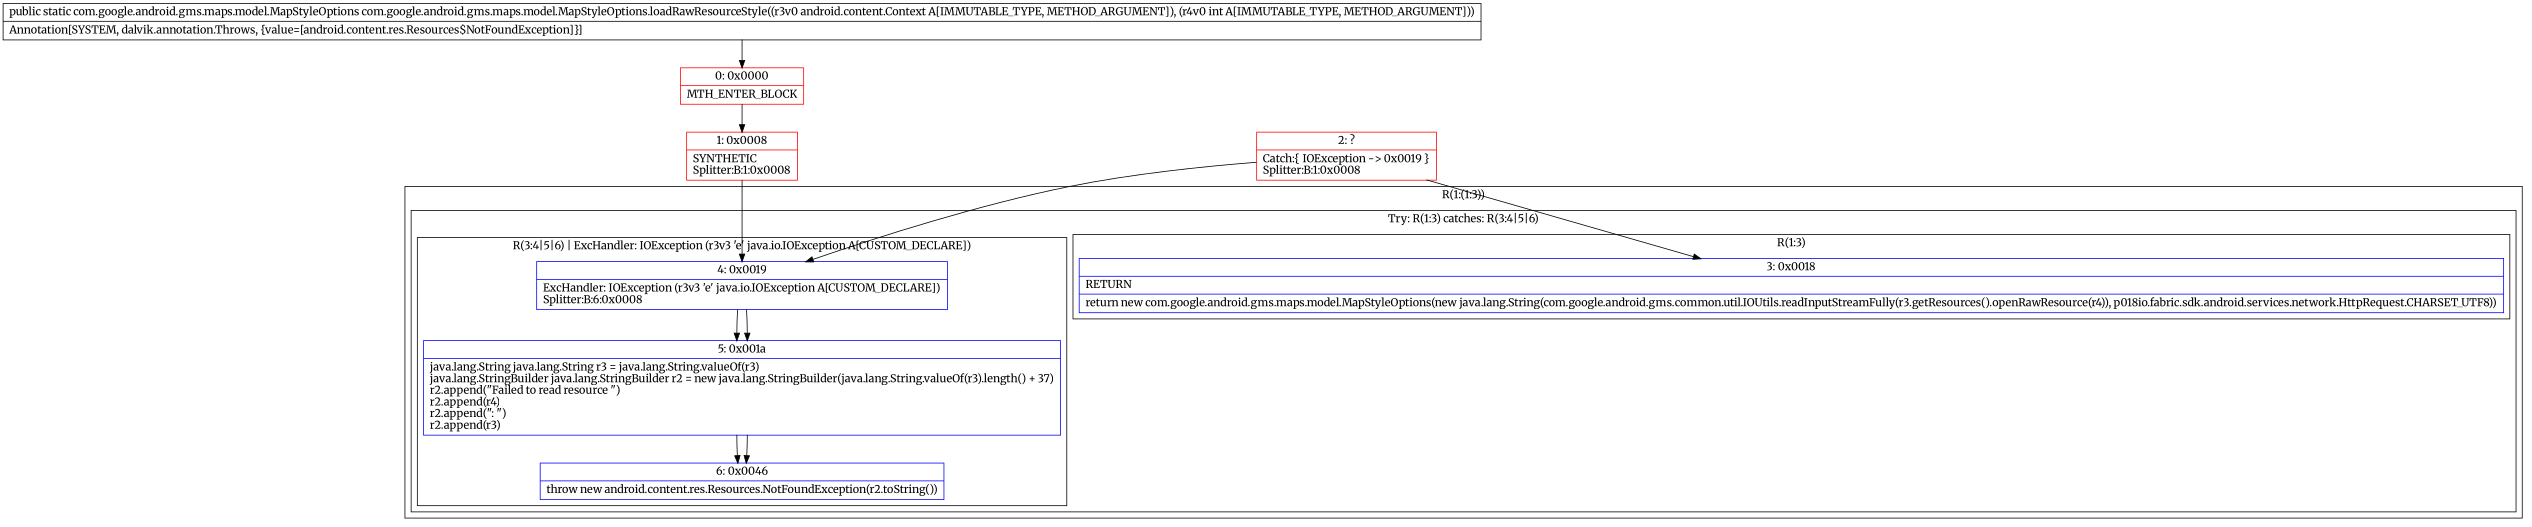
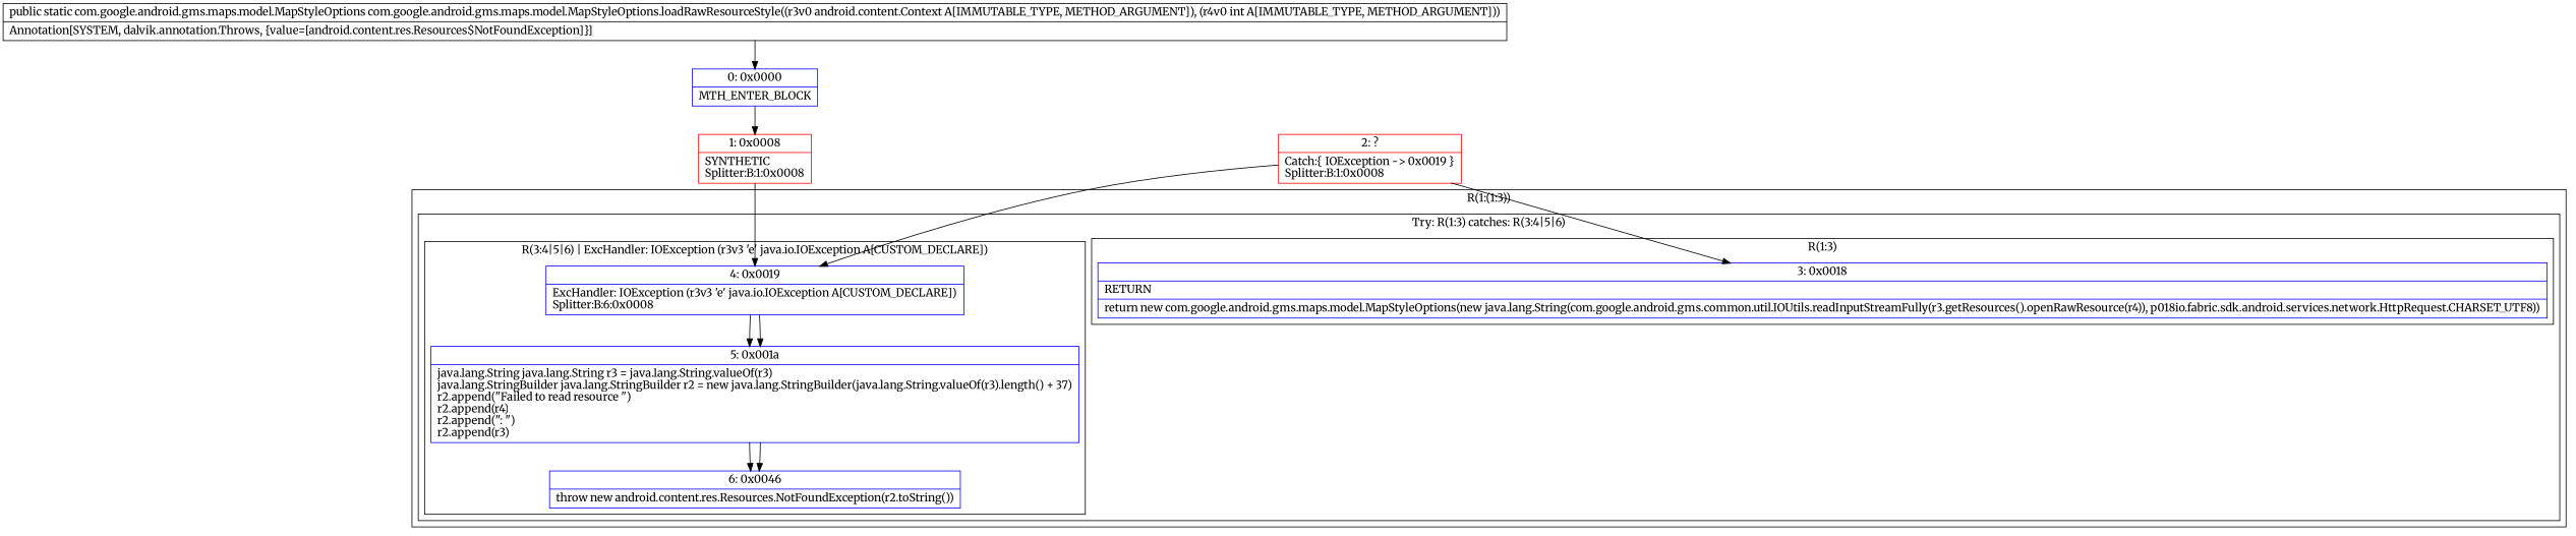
  digraph {
    fontname=Merriweather
    node [color=blue fontname=Merriweather shape=record]
    edge [fontname=Merriweather]
    n1 [label="{3\:\ 0x0018|RETURN\l|return new com.google.android.gms.maps.model.MapStyleOptions(new java.lang.String(com.google.android.gms.common.util.IOUtils.readInputStreamFully(r3.getResources().openRawResource(r4)), p018io.fabric.sdk.android.services.network.HttpRequest.CHARSET_UTF8))\l}"]
    n2 [label="{4\:\ 0x0019|ExcHandler: IOException (r3v3 'e' java.io.IOException A[CUSTOM_DECLARE])\lSplitter:B:6:0x0008\l}"]
    n3 [label="{5\:\ 0x001a|java.lang.String java.lang.String r3 = java.lang.String.valueOf(r3)\ljava.lang.StringBuilder java.lang.StringBuilder r2 = new java.lang.StringBuilder(java.lang.String.valueOf(r3).length() + 37)\lr2.append(\"Failed to read resource \")\lr2.append(r4)\lr2.append(\": \")\lr2.append(r3)\l}"]
    n4 [label="{6\:\ 0x0046|throw new android.content.res.Resources.NotFoundException(r2.toString())\l}"]
-   n5 [color=red label="{0\:\ 0x0000|MTH_ENTER_BLOCK\l}"]
+   n5 [label="{0\:\ 0x0000|MTH_ENTER_BLOCK\l}"]
    n6 [color=red label="{1\:\ 0x0008|SYNTHETIC\lSplitter:B:1:0x0008\l}"]
    n7 [color=red label="{2\:\ ?|Catch:\{ IOException \-\> 0x0019 \}\lSplitter:B:1:0x0008\l}"]
    n8 [label="{public static com.google.android.gms.maps.model.MapStyleOptions com.google.android.gms.maps.model.MapStyleOptions.loadRawResourceStyle((r3v0 android.content.Context A[IMMUTABLE_TYPE, METHOD_ARGUMENT]), (r4v0 int A[IMMUTABLE_TYPE, METHOD_ARGUMENT]))  | Annotation[SYSTEM, dalvik.annotation.Throws, \{value=[android.content.res.Resources$NotFoundException]\}]\l}" color=""]
    subgraph cluster_1 {
      label="R(1:(1:3))"
      subgraph cluster_2 {
        label="Try: R(1:3) catches: R(3:4|5|6)"
        subgraph cluster_3 {
          label="R(1:3)"
          n1
        }
        subgraph cluster_4 {
          label="R(3:4|5|6) | ExcHandler: IOException (r3v3 'e' java.io.IOException A[CUSTOM_DECLARE])\l"
          n2
          n3
          n4
        }
      }
    }
    subgraph cluster_5 {
      label="R(3:4|5|6) | ExcHandler: IOException (r3v3 'e' java.io.IOException A[CUSTOM_DECLARE])\l"
    }
    n2 -> n3
    n2 -> n3
    n3 -> n4
    n3 -> n4
    n5 -> n6
    n6 -> n2
    n7 -> n1
    n7 -> n2
    n8 -> n5
  }
